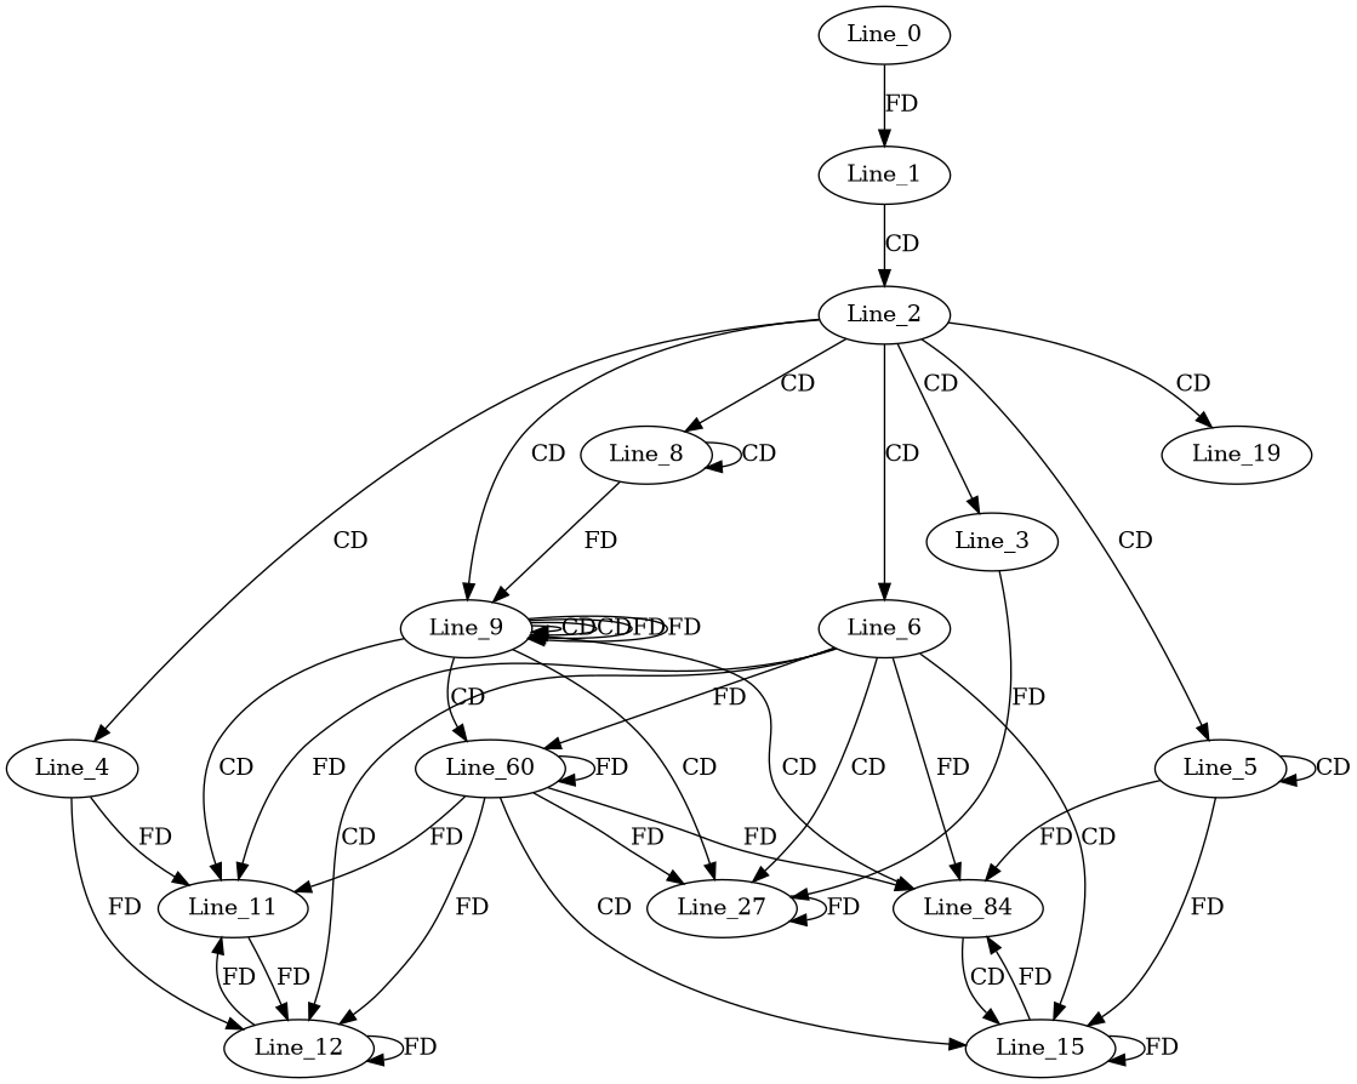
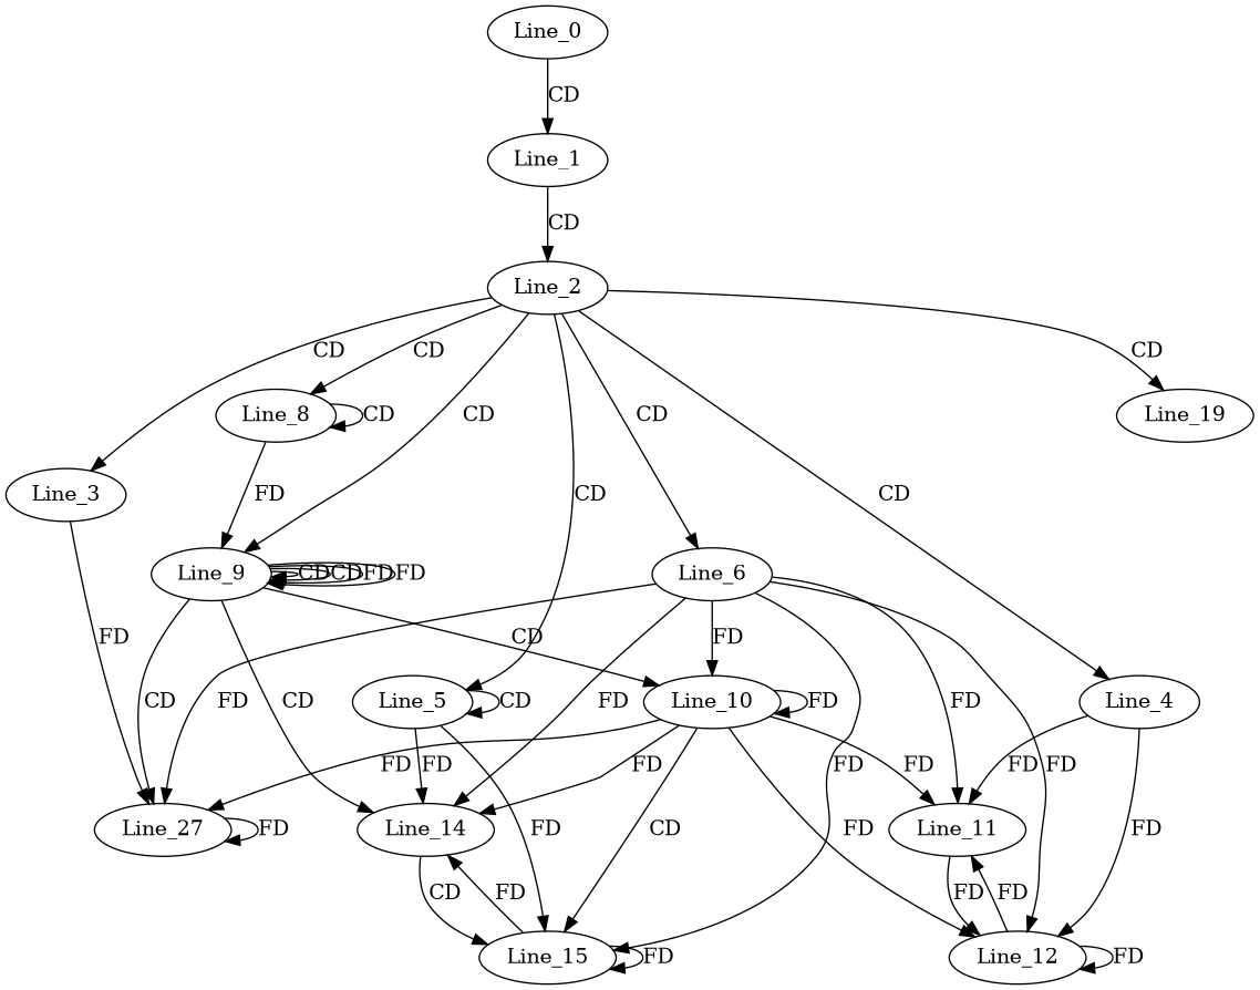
  digraph {
    Line_0
    Line_1
    Line_2
    Line_3
    Line_4
    Line_5
    Line_6
    Line_8
    Line_9
    Line_19
    n11 [label=Line_27]
    Line_11
    Line_12
-   Line_14 [label=Line_84]
+   Line_14
    Line_15
-   Line_10 [label=Line_60]
-   Line_0 -> Line_1 [label=FD]
+   Line_10
+   Line_0 -> Line_1 [label=CD]
    Line_1 -> Line_2 [label=CD]
    Line_2 -> Line_3 [label=CD]
    Line_2 -> Line_4 [label=CD]
    Line_2 -> Line_5 [label=CD]
    Line_2 -> Line_6 [label=CD]
    Line_2 -> Line_8 [label=CD]
    Line_2 -> Line_9 [label=CD]
    Line_2 -> Line_19 [label=CD]
    Line_3 -> n11 [label=FD]
    Line_4 -> Line_11 [label=FD]
    Line_4 -> Line_12 [label=FD]
    Line_5 -> Line_5 [label=CD]
    Line_5 -> Line_14 [label=FD]
    Line_5 -> Line_15 [label=FD]
-   Line_6 -> n11 [label=CD]
+   Line_6 -> n11 [label=FD]
    Line_6 -> Line_11 [label=FD]
-   Line_6 -> Line_12 [label=CD]
+   Line_6 -> Line_12 [label=FD]
    Line_6 -> Line_14 [label=FD]
-   Line_6 -> Line_15 [label=CD]
+   Line_6 -> Line_15 [label=FD]
    Line_6 -> Line_10 [label=FD]
    Line_8 -> Line_8 [label=CD]
    Line_8 -> Line_9 [label=FD]
    Line_9 -> Line_9 [label=CD]
    Line_9 -> Line_9 [label=CD]
    Line_9 -> Line_9 [label=FD]
    Line_9 -> Line_9 [label=FD]
    Line_9 -> n11 [label=CD]
-   Line_9 -> Line_11 [label=CD]
    Line_9 -> Line_14 [label=CD]
    Line_9 -> Line_10 [label=CD]
    n11 -> n11 [label=FD]
    Line_11 -> Line_12 [label=FD]
    Line_12 -> Line_11 [label=FD]
    Line_12 -> Line_12 [label=FD]
    Line_14 -> Line_15 [label=CD]
    Line_15 -> Line_14 [label=FD]
    Line_15 -> Line_15 [label=FD]
    Line_10 -> n11 [label=FD]
    Line_10 -> Line_11 [label=FD]
    Line_10 -> Line_12 [label=FD]
    Line_10 -> Line_14 [label=FD]
    Line_10 -> Line_15 [label=CD]
    Line_10 -> Line_10 [label=FD]
  }
